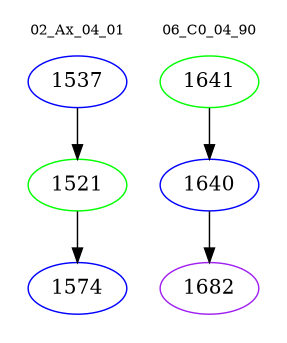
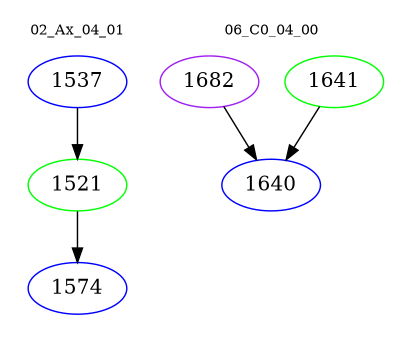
  digraph {
    node [color=blue]
    edge [color=black]
    n1 [label=1537]
    n2 [color=green label=1521]
    n3 [label=1574]
    n4 [color=green label=1641]
    n5 [label=1640]
    n6 [color=purple label=1682]
    subgraph cluster_1 {
      color=white
      fontsize=10
      label="02_Ax_04_01"
      n1
      n2
      n3
    }
    subgraph cluster_2 {
      color=white
      fontsize=10
-     label="06_C0_04_90"
+     label="06_C0_04_00"
      n4
      n5
      n6
    }
    n1 -> n2
    n2 -> n3
    n4 -> n5
-   n5 -> n6
+   n6 -> n5
  }
